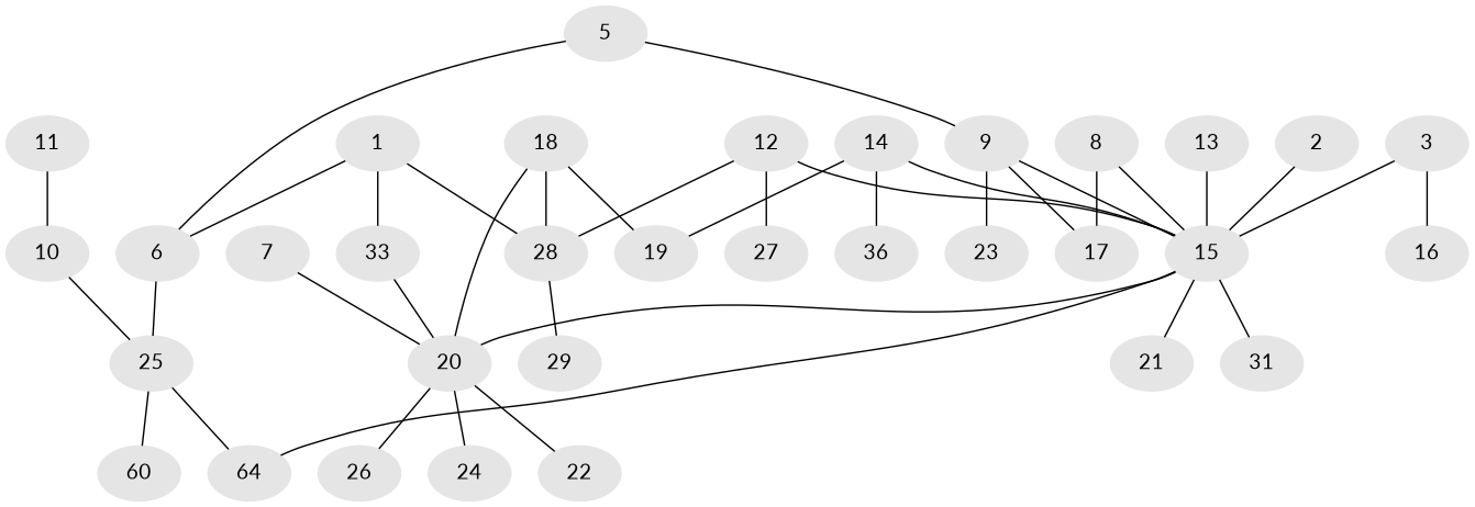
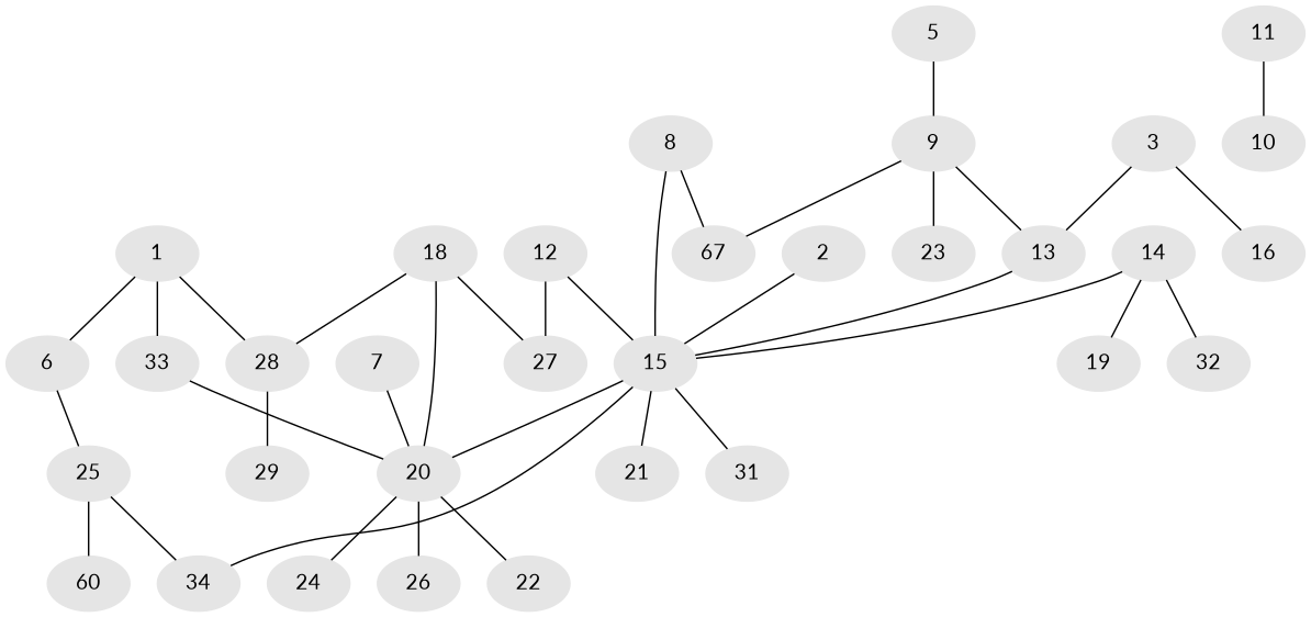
  graph {
    fontname=Lato
    node [color=gray90 fontname=Lato style=filled]
    edge [fontname=Lato weight=1.0]
    1
    6
    33
    28
    25
    12
    15
    27
    20
    2
    21
    31
-   34 [label=64]
+   34
    3
    16
    5
    9
-   17
+   17 [label=67]
    23
    22
    24
    26
    n23 [label=60]
    7
    8
    10
    11
    29
    13
    14
    19
-   32 [label=36]
+   32
    18
    1 -- 6
    1 -- 33
    1 -- 28
    6 -- 25
    33 -- 20
    28 -- 29
    25 -- 34
    25 -- n23
-   12 -- 28
    12 -- 15
    12 -- 27
    15 -- 20
    15 -- 21
    15 -- 31
    15 -- 34
    20 -- 22
    20 -- 24
    20 -- 26
    2 -- 15
-   3 -- 15
+   3 -- 13
    3 -- 16
-   5 -- 6
    5 -- 9
-   9 -- 15
+   9 -- 13
    9 -- 17
    9 -- 23
    7 -- 20
    8 -- 15
    8 -- 17
-   10 -- 25
    11 -- 10
    13 -- 15
    14 -- 15
    14 -- 19
    14 -- 32
    18 -- 28
    18 -- 20
-   18 -- 19
+   18 -- 27
  }
